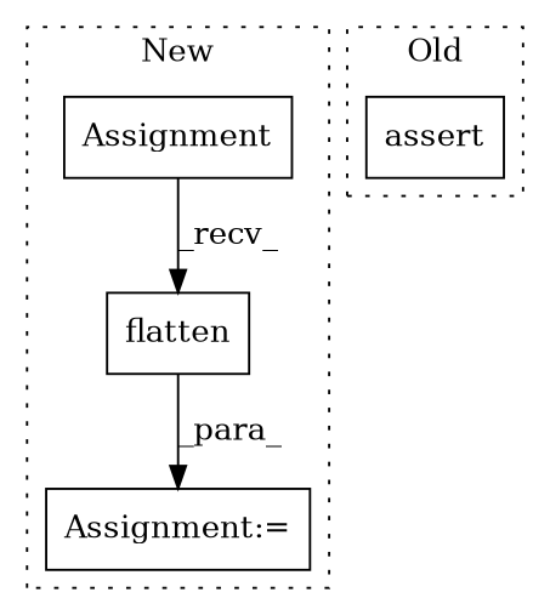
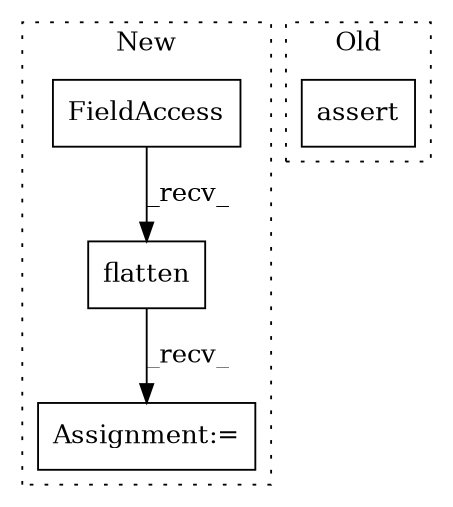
  digraph {
    node [a=32 shape=box]
    n1 [l="8,1" label=flatten s="6464,6478"]
    n2 [a=7 l=1 label="Assignment:=" s=6447]
-   n3 [a=22 l=15 label=Assignment s=6448]
+   n3 [a=22 l=15 label=FieldAccess s=6448]
    n4 [l="26,1" label=assert s="5887,5925"]
    subgraph cluster_1 {
      label=New
      style=dotted
      n1
      n2
      n3
    }
    subgraph cluster_2 {
      label=Old
      style=dotted
      n4
    }
-   n1 -> n2 [label=_para_]
+   n1 -> n2 [label=_recv_]
    n3 -> n1 [label=_recv_]
  }
